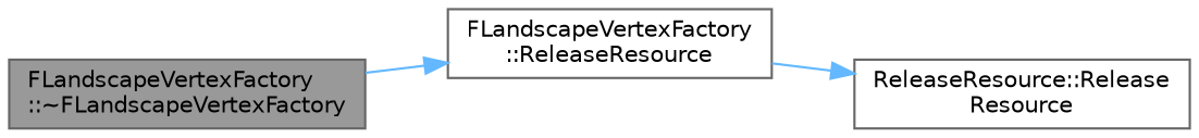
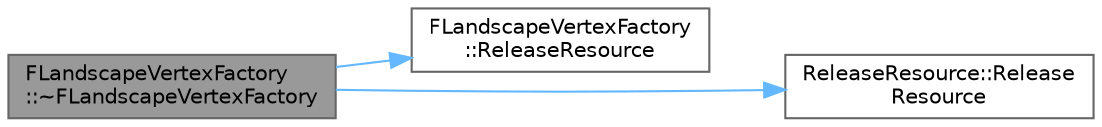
  digraph {
    rankdir=LR
    node [color=grey40 fillcolor=white fontname=Helvetica fontsize=10 shape=box style=filled]
    edge [color=steelblue1 fontname=Helvetica fontsize=10 labelfontname=Helvetica labelfontsize=10 style=solid]
    n1 [color=gray40 fillcolor=grey60 fontcolor=black height=0.2 label="FLandscapeVertexFactory\l::~FLandscapeVertexFactory" width=0.4]
    n2 [height=0.2 label="FLandscapeVertexFactory\l::ReleaseResource" width=0.4]
    n3 [height=0.2 label="ReleaseResource::Release\lResource" width=0.4]
    n1 -> n2
-   n2 -> n3
+   n1 -> n3
  }
